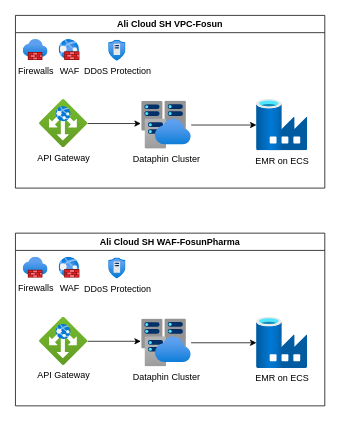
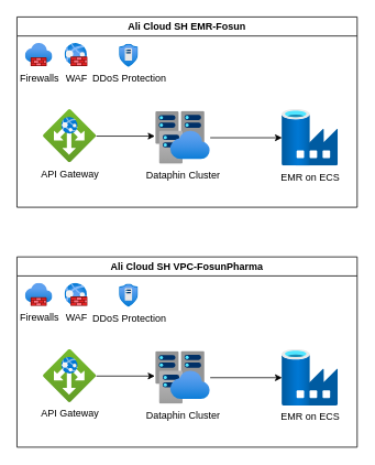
  <mxCell id="0" />
  <mxCell id="1" parent="0" />
- <mxCell id="2" value="Ali Cloud SH VPC-Fosun" style="swimlane;whiteSpace=wrap;html=1;" vertex="1" parent="1"><mxGeometry x="20" y="20" width="412" height="230" as="geometry" /></mxCell>
+ <mxCell id="2" value="Ali Cloud SH EMR-Fosun" style="swimlane;whiteSpace=wrap;html=1;" vertex="1" parent="1"><mxGeometry x="20" y="20" width="412" height="230" as="geometry" /></mxCell>
  <mxCell id="3" value="Firewalls" style="image;aspect=fixed;html=1;points=[];align=center;fontSize=12;image=img/lib/azure2/networking/Firewalls.svg;" vertex="1" parent="2"><mxGeometry x="10.14" y="32" width="33.13" height="28" as="geometry" /></mxCell>
  <mxCell id="4" value="WAF" style="image;aspect=fixed;html=1;points=[];align=center;fontSize=12;image=img/lib/azure2/networking/Web_Application_Firewall_Policies_WAF.svg;" vertex="1" parent="2"><mxGeometry x="58" y="32" width="28" height="28" as="geometry" /></mxCell>
  <mxCell id="5" value="DDoS Protection" style="image;aspect=fixed;html=1;points=[];align=center;fontSize=12;image=img/lib/azure2/networking/DDoS_Protection_Plans.svg;" vertex="1" parent="2"><mxGeometry x="124" y="33" width="23.06" height="28" as="geometry" /></mxCell>
  <mxCell id="6" value="API Gateway" style="image;aspect=fixed;html=1;points=[];align=center;fontSize=12;image=img/lib/azure2/networking/Application_Gateways.svg;" vertex="1" parent="2"><mxGeometry x="32" y="112" width="64" height="64" as="geometry" /></mxCell>
  <mxCell id="7" value="EMR on ECS" style="image;aspect=fixed;html=1;points=[];align=center;fontSize=12;image=img/lib/azure2/databases/Data_Factory.svg;" vertex="1" parent="2"><mxGeometry x="321" y="112" width="68" height="68" as="geometry" /></mxCell>
  <mxCell id="8" style="edgeStyle=orthogonalEdgeStyle;rounded=0;orthogonalLoop=1;jettySize=auto;html=1;" edge="1" parent="2" source="9" target="7"><mxGeometry relative="1" as="geometry" /></mxCell>
  <mxCell id="9" value="Dataphin Cluster" style="image;aspect=fixed;html=1;points=[];align=center;fontSize=12;image=img/lib/azure2/databases/Virtual_Clusters.svg;" vertex="1" parent="2"><mxGeometry x="168" y="114" width="66" height="64" as="geometry" /></mxCell>
  <mxCell id="10" style="edgeStyle=orthogonalEdgeStyle;rounded=0;orthogonalLoop=1;jettySize=auto;html=1;entryX=-0.015;entryY=0.469;entryDx=0;entryDy=0;entryPerimeter=0;" edge="1" parent="2" source="6" target="9"><mxGeometry relative="1" as="geometry" /></mxCell>
- <mxCell id="11" value="Ali Cloud SH WAF-FosunPharma" style="swimlane;whiteSpace=wrap;html=1;" vertex="1" parent="1"><mxGeometry x="20" y="310" width="412" height="230" as="geometry" /></mxCell>
+ <mxCell id="11" value="Ali Cloud SH VPC-FosunPharma" style="swimlane;whiteSpace=wrap;html=1;" vertex="1" parent="1"><mxGeometry x="20" y="310" width="412" height="230" as="geometry" /></mxCell>
  <mxCell id="12" value="Firewalls" style="image;aspect=fixed;html=1;points=[];align=center;fontSize=12;image=img/lib/azure2/networking/Firewalls.svg;" vertex="1" parent="11"><mxGeometry x="10.14" y="32" width="33.13" height="28" as="geometry" /></mxCell>
  <mxCell id="13" value="WAF" style="image;aspect=fixed;html=1;points=[];align=center;fontSize=12;image=img/lib/azure2/networking/Web_Application_Firewall_Policies_WAF.svg;" vertex="1" parent="11"><mxGeometry x="58" y="32" width="28" height="28" as="geometry" /></mxCell>
  <mxCell id="14" value="DDoS Protection" style="image;aspect=fixed;html=1;points=[];align=center;fontSize=12;image=img/lib/azure2/networking/DDoS_Protection_Plans.svg;" vertex="1" parent="11"><mxGeometry x="124" y="33" width="23.06" height="28" as="geometry" /></mxCell>
  <mxCell id="15" value="API Gateway" style="image;aspect=fixed;html=1;points=[];align=center;fontSize=12;image=img/lib/azure2/networking/Application_Gateways.svg;" vertex="1" parent="11"><mxGeometry x="32" y="112" width="64" height="64" as="geometry" /></mxCell>
  <mxCell id="16" value="EMR on ECS" style="image;aspect=fixed;html=1;points=[];align=center;fontSize=12;image=img/lib/azure2/databases/Data_Factory.svg;" vertex="1" parent="11"><mxGeometry x="321" y="112" width="68" height="68" as="geometry" /></mxCell>
  <mxCell id="17" style="edgeStyle=orthogonalEdgeStyle;rounded=0;orthogonalLoop=1;jettySize=auto;html=1;" edge="1" parent="11" source="18" target="16"><mxGeometry relative="1" as="geometry" /></mxCell>
  <mxCell id="18" value="Dataphin Cluster" style="image;aspect=fixed;html=1;points=[];align=center;fontSize=12;image=img/lib/azure2/databases/Virtual_Clusters.svg;" vertex="1" parent="11"><mxGeometry x="168" y="114" width="66" height="64" as="geometry" /></mxCell>
  <mxCell id="19" style="edgeStyle=orthogonalEdgeStyle;rounded=0;orthogonalLoop=1;jettySize=auto;html=1;entryX=-0.015;entryY=0.469;entryDx=0;entryDy=0;entryPerimeter=0;" edge="1" parent="11" source="15" target="18"><mxGeometry relative="1" as="geometry" /></mxCell>
